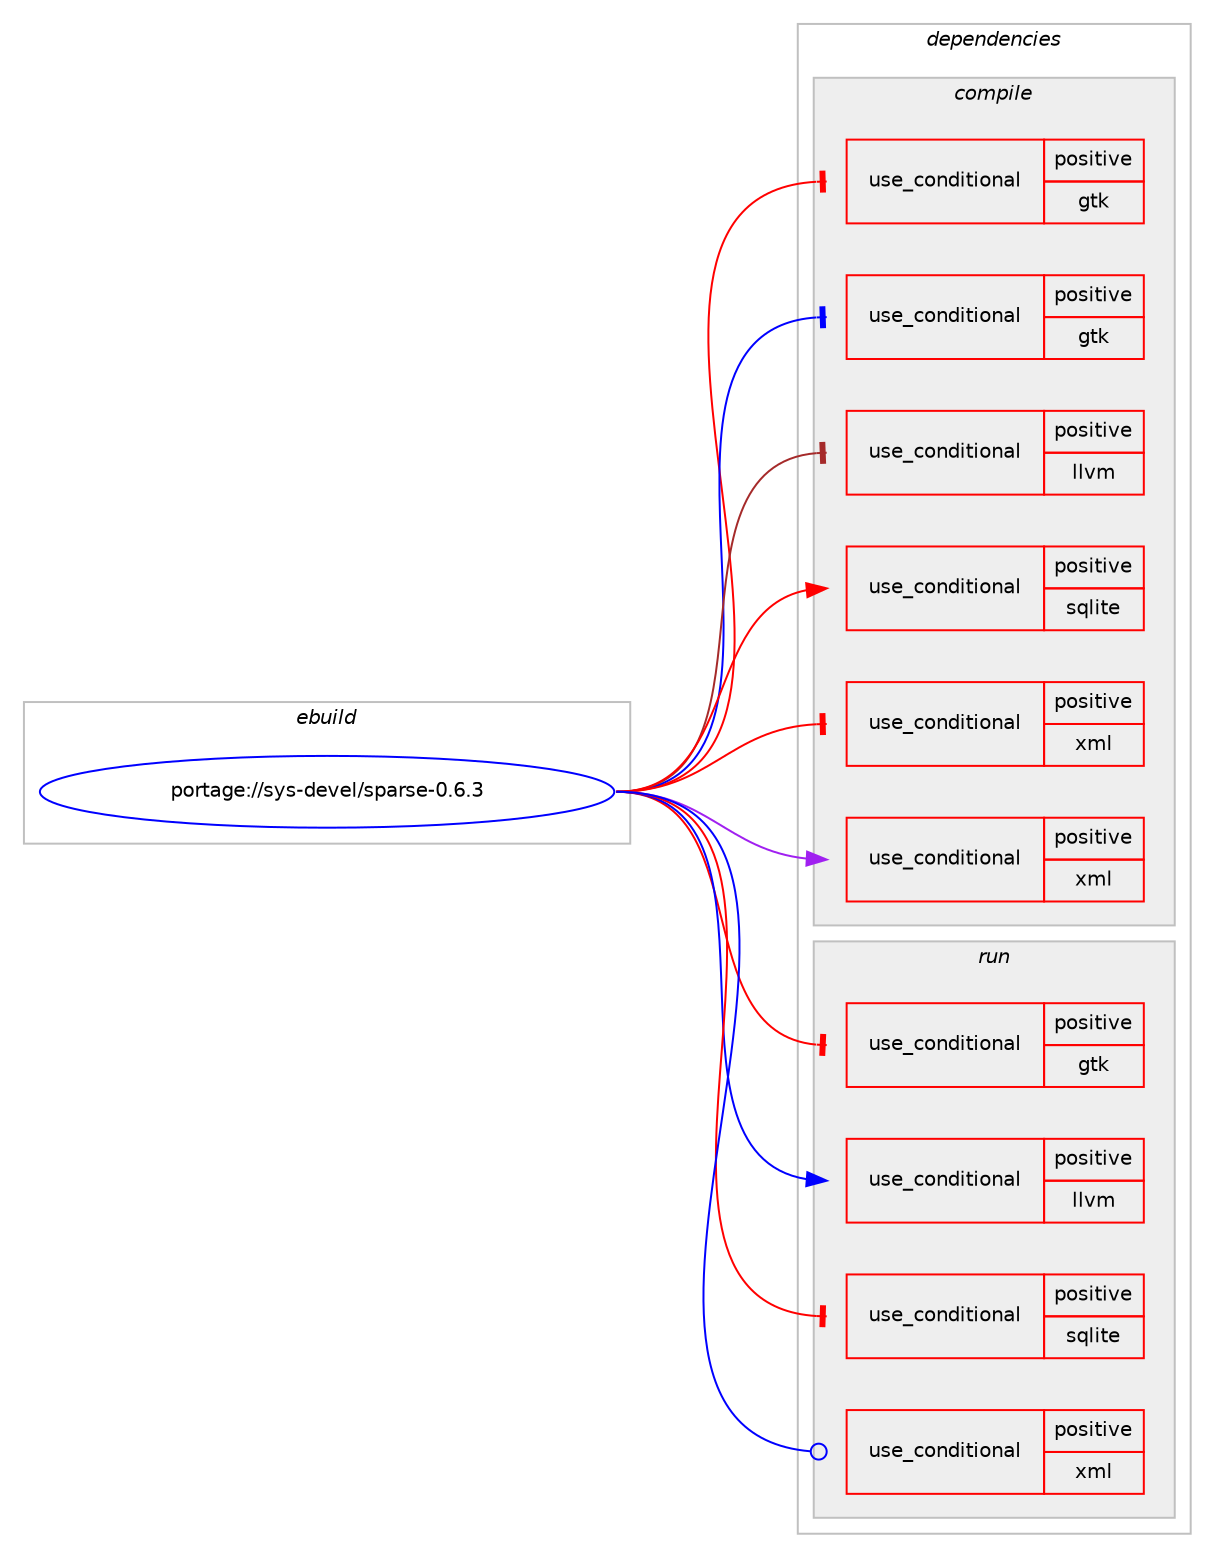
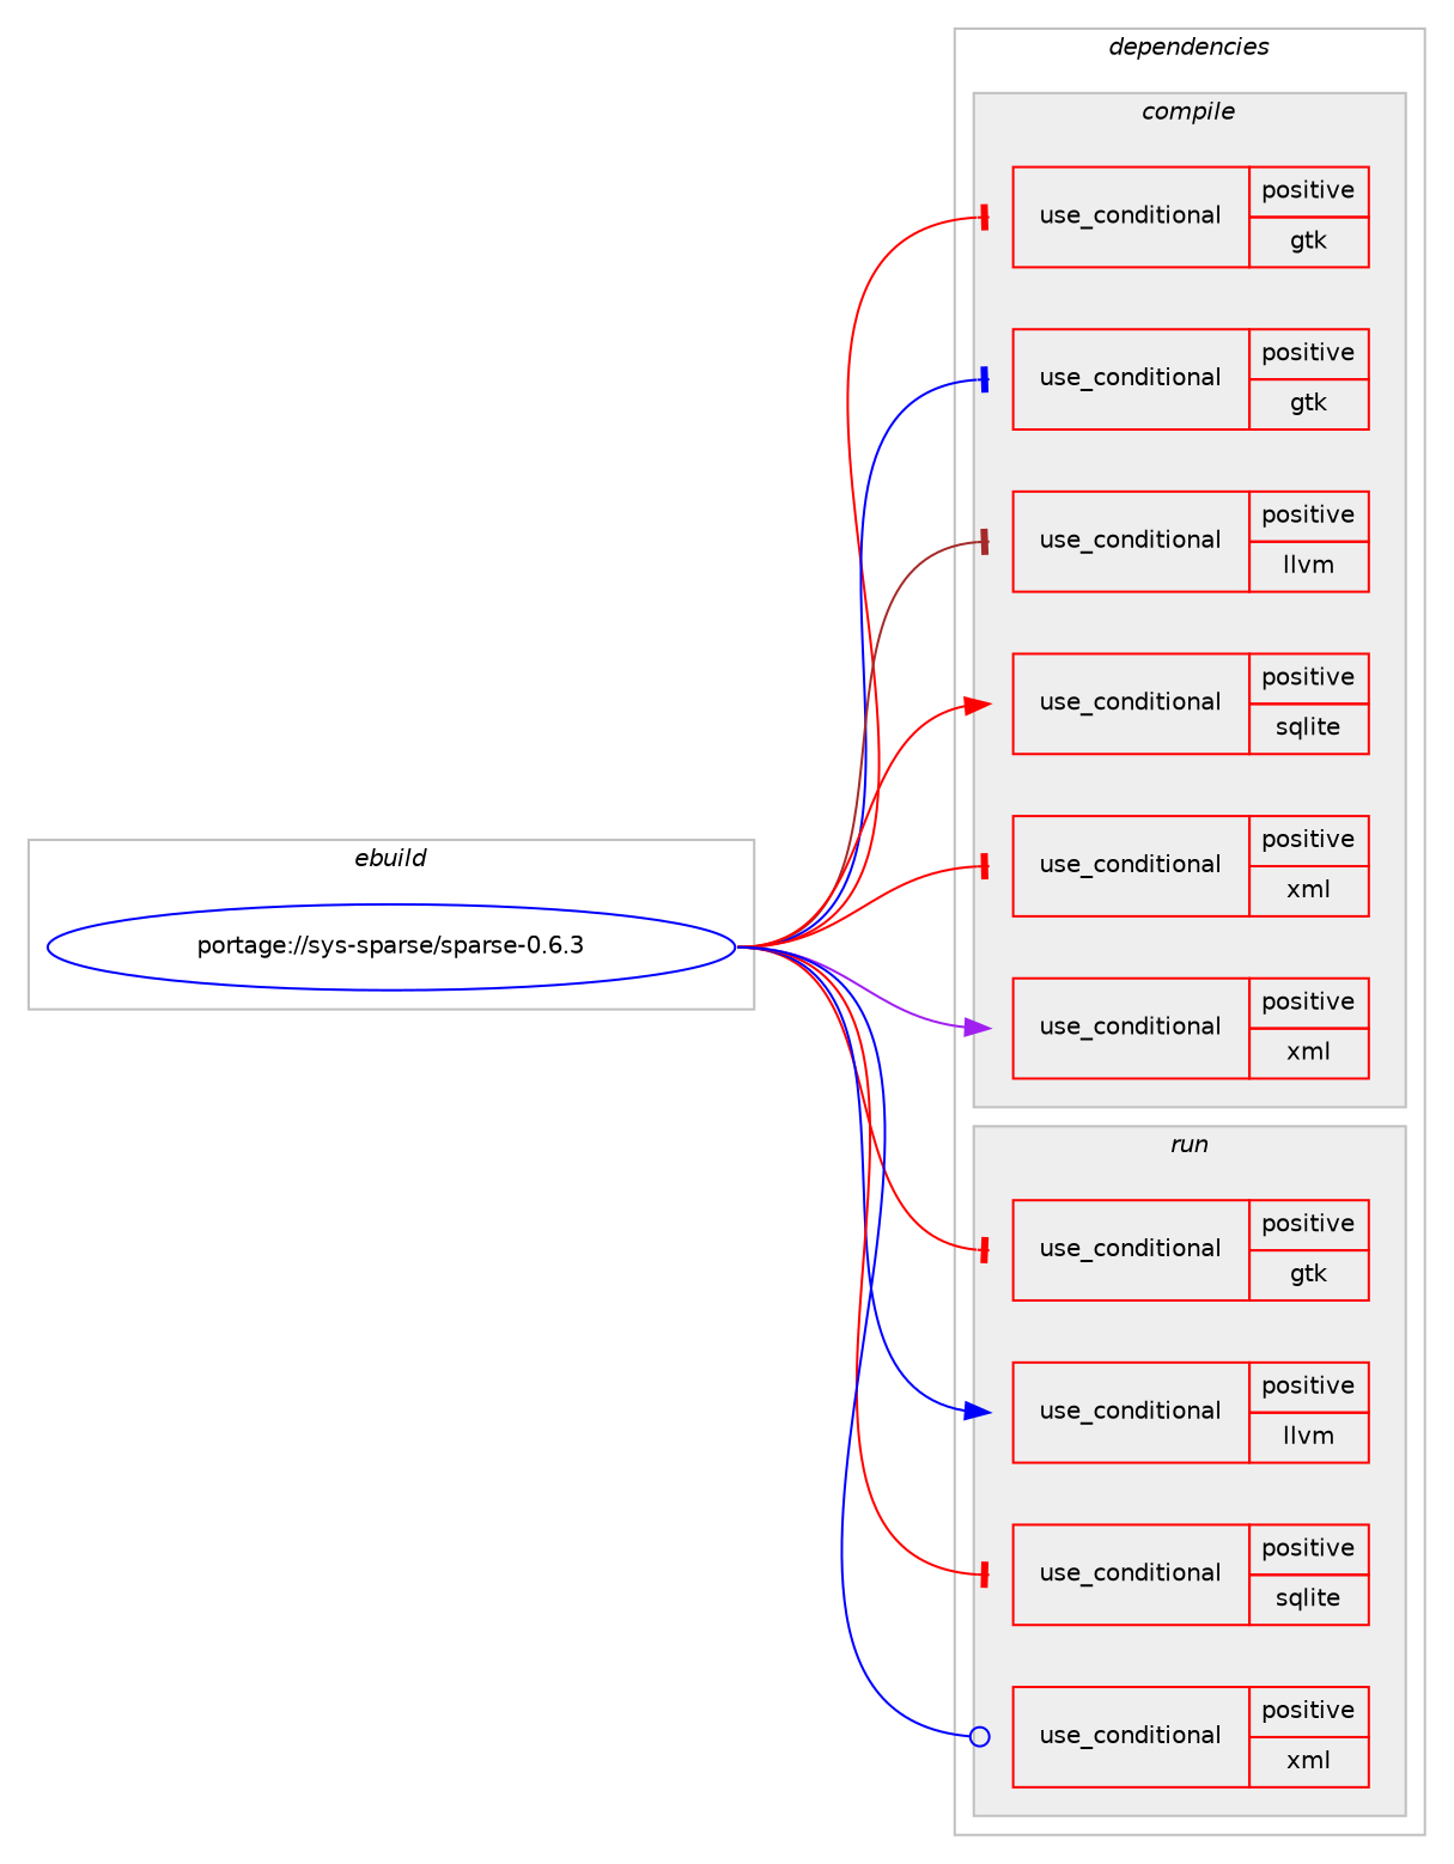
  digraph {
    compound=true
    concentrate=true
    fontname=Helvetica
    fontsize=10
    newrank=true
    rankdir=LR
    ranksep=1.5
    node [color=red fontname=Helvetica fontsize=10 shape=none]
    edge [arrowhead=tee headport=w style=solid tailport=e weight=20 color=red]
-   n1 [color=blue label="portage://sys-devel/sparse-0.6.3" width=4 style=filled fillcolor=white shape=""]
+   n1 [color=blue label="portage://sys-sparse/sparse-0.6.3" width=4 style=filled fillcolor=white shape=""]
    n2 [label=<<TABLE BORDER="0" CELLBORDER="1" CELLSPACING="0" CELLPADDING="4"><TR><TD ROWSPAN="3" CELLPADDING="10">use_conditional</TD></TR><TR><TD>positive</TD></TR><TR><TD>gtk</TD></TR></TABLE>>]
    n3 [label=<<TABLE BORDER="0" CELLBORDER="1" CELLSPACING="0" CELLPADDING="4"><TR><TD ROWSPAN="3" CELLPADDING="10">use_conditional</TD></TR><TR><TD>positive</TD></TR><TR><TD>gtk</TD></TR></TABLE>>]
    n4 [label=<<TABLE BORDER="0" CELLBORDER="1" CELLSPACING="0" CELLPADDING="4"><TR><TD ROWSPAN="3" CELLPADDING="10">use_conditional</TD></TR><TR><TD>positive</TD></TR><TR><TD>llvm</TD></TR></TABLE>>]
    n5 [label=<<TABLE BORDER="0" CELLBORDER="1" CELLSPACING="0" CELLPADDING="4"><TR><TD ROWSPAN="3" CELLPADDING="10">use_conditional</TD></TR><TR><TD>positive</TD></TR><TR><TD>sqlite</TD></TR></TABLE>>]
    n6 [label=<<TABLE BORDER="0" CELLBORDER="1" CELLSPACING="0" CELLPADDING="4"><TR><TD ROWSPAN="3" CELLPADDING="10">use_conditional</TD></TR><TR><TD>positive</TD></TR><TR><TD>xml</TD></TR></TABLE>>]
    n7 [label=<<TABLE BORDER="0" CELLBORDER="1" CELLSPACING="0" CELLPADDING="4"><TR><TD ROWSPAN="3" CELLPADDING="10">use_conditional</TD></TR><TR><TD>positive</TD></TR><TR><TD>xml</TD></TR></TABLE>>]
    n8 [label=<<TABLE BORDER="0" CELLBORDER="1" CELLSPACING="0" CELLPADDING="4"><TR><TD ROWSPAN="3" CELLPADDING="10">use_conditional</TD></TR><TR><TD>positive</TD></TR><TR><TD>gtk</TD></TR></TABLE>>]
    n9 [label=<<TABLE BORDER="0" CELLBORDER="1" CELLSPACING="0" CELLPADDING="4"><TR><TD ROWSPAN="3" CELLPADDING="10">use_conditional</TD></TR><TR><TD>positive</TD></TR><TR><TD>llvm</TD></TR></TABLE>>]
    n10 [label=<<TABLE BORDER="0" CELLBORDER="1" CELLSPACING="0" CELLPADDING="4"><TR><TD ROWSPAN="3" CELLPADDING="10">use_conditional</TD></TR><TR><TD>positive</TD></TR><TR><TD>sqlite</TD></TR></TABLE>>]
    n11 [label=<<TABLE BORDER="0" CELLBORDER="1" CELLSPACING="0" CELLPADDING="4"><TR><TD ROWSPAN="3" CELLPADDING="10">use_conditional</TD></TR><TR><TD>positive</TD></TR><TR><TD>xml</TD></TR></TABLE>>]
    subgraph cluster_1 {
      color=gray
      label=<<i>ebuild</i>>
      rank=same
      n1
    }
    subgraph cluster_2 {
      color=gray
      label=<<i>dependencies</i>>
      subgraph cluster_3 {
        color=gray
        fillcolor="#eeeeee"
        label=<<i>compile</i>>
        style=filled
        subgraph sub_4 {
          color=gray
          fillcolor="#eeeeee"
          label=<<i>compile</i>>
          style=filled
          n2
        }
        subgraph sub_5 {
          color=gray
          fillcolor="#eeeeee"
          label=<<i>compile</i>>
          style=filled
          n3
        }
        subgraph sub_6 {
          color=gray
          fillcolor="#eeeeee"
          label=<<i>compile</i>>
          style=filled
          n4
        }
        subgraph sub_7 {
          color=gray
          fillcolor="#eeeeee"
          label=<<i>compile</i>>
          style=filled
          n5
        }
        subgraph sub_8 {
          color=gray
          fillcolor="#eeeeee"
          label=<<i>compile</i>>
          style=filled
          n6
        }
        subgraph sub_9 {
          color=gray
          fillcolor="#eeeeee"
          label=<<i>compile</i>>
          style=filled
          n7
        }
      }
      subgraph cluster_10 {
        color=gray
        fillcolor="#eeeeee"
        label=<<i>compile and run</i>>
        style=filled
      }
      subgraph cluster_11 {
        color=gray
        fillcolor="#eeeeee"
        label=<<i>run</i>>
        style=filled
        subgraph sub_12 {
          color=gray
          fillcolor="#eeeeee"
          label=<<i>run</i>>
          style=filled
          n8
        }
        subgraph sub_13 {
          color=gray
          fillcolor="#eeeeee"
          label=<<i>run</i>>
          style=filled
          n9
        }
        subgraph sub_14 {
          color=gray
          fillcolor="#eeeeee"
          label=<<i>run</i>>
          style=filled
          n10
        }
        subgraph sub_15 {
          color=gray
          fillcolor="#eeeeee"
          label=<<i>run</i>>
          style=filled
          n11
        }
      }
    }
    subgraph cluster_16 {
      color=gray
      label=<<i>candidates</i>>
      rank=same
    }
    n1 -> n2
    n1 -> n3 [color=blue]
    n1 -> n4 [color=brown]
    n1 -> n5 [arrowhead=normal]
    n1 -> n6
    n1 -> n7 [arrowhead=normal color=purple]
    n1 -> n8
    n1 -> n9 [arrowhead=normal color=blue]
    n1 -> n10
    n1 -> n11 [arrowhead=odot color=blue]
  }
